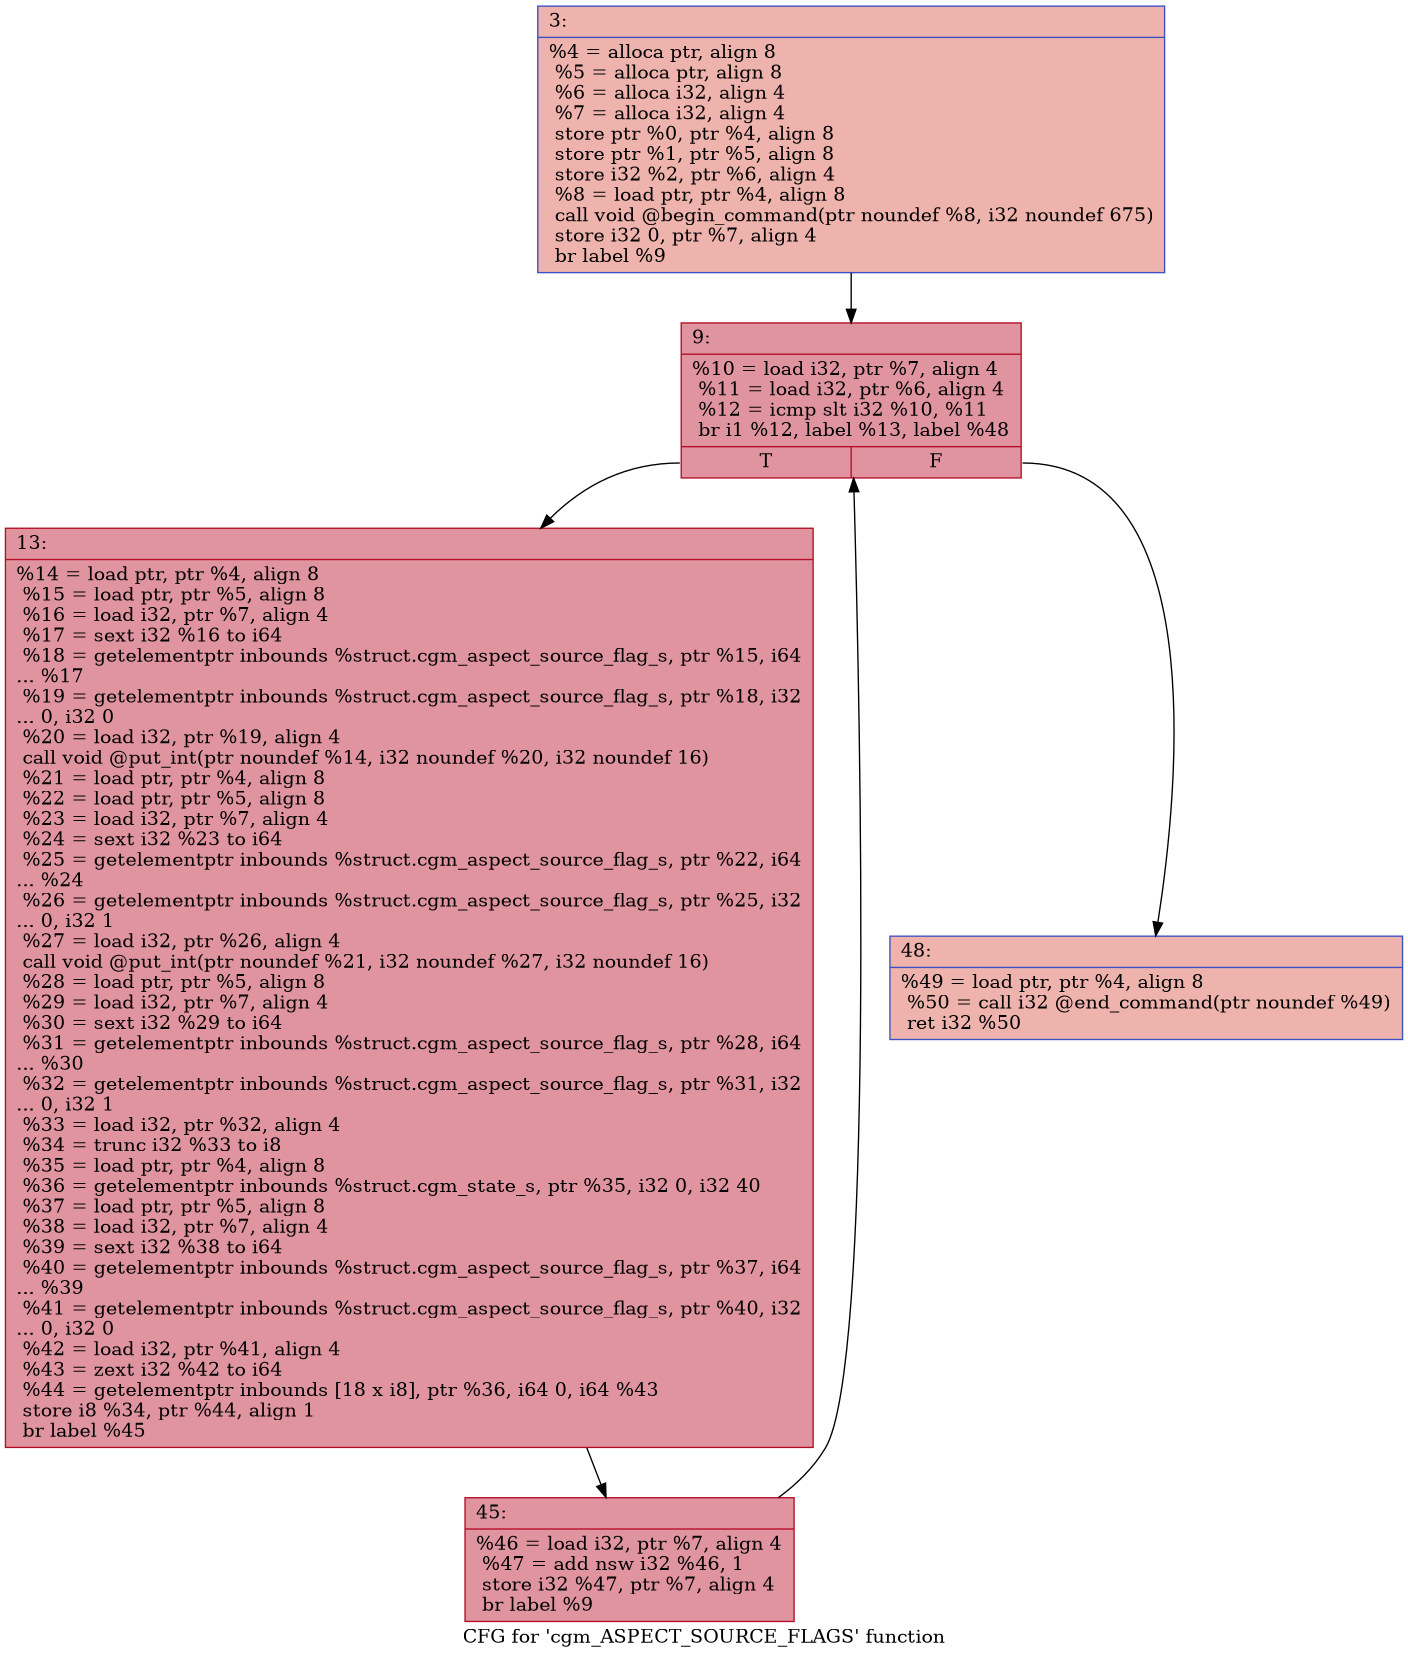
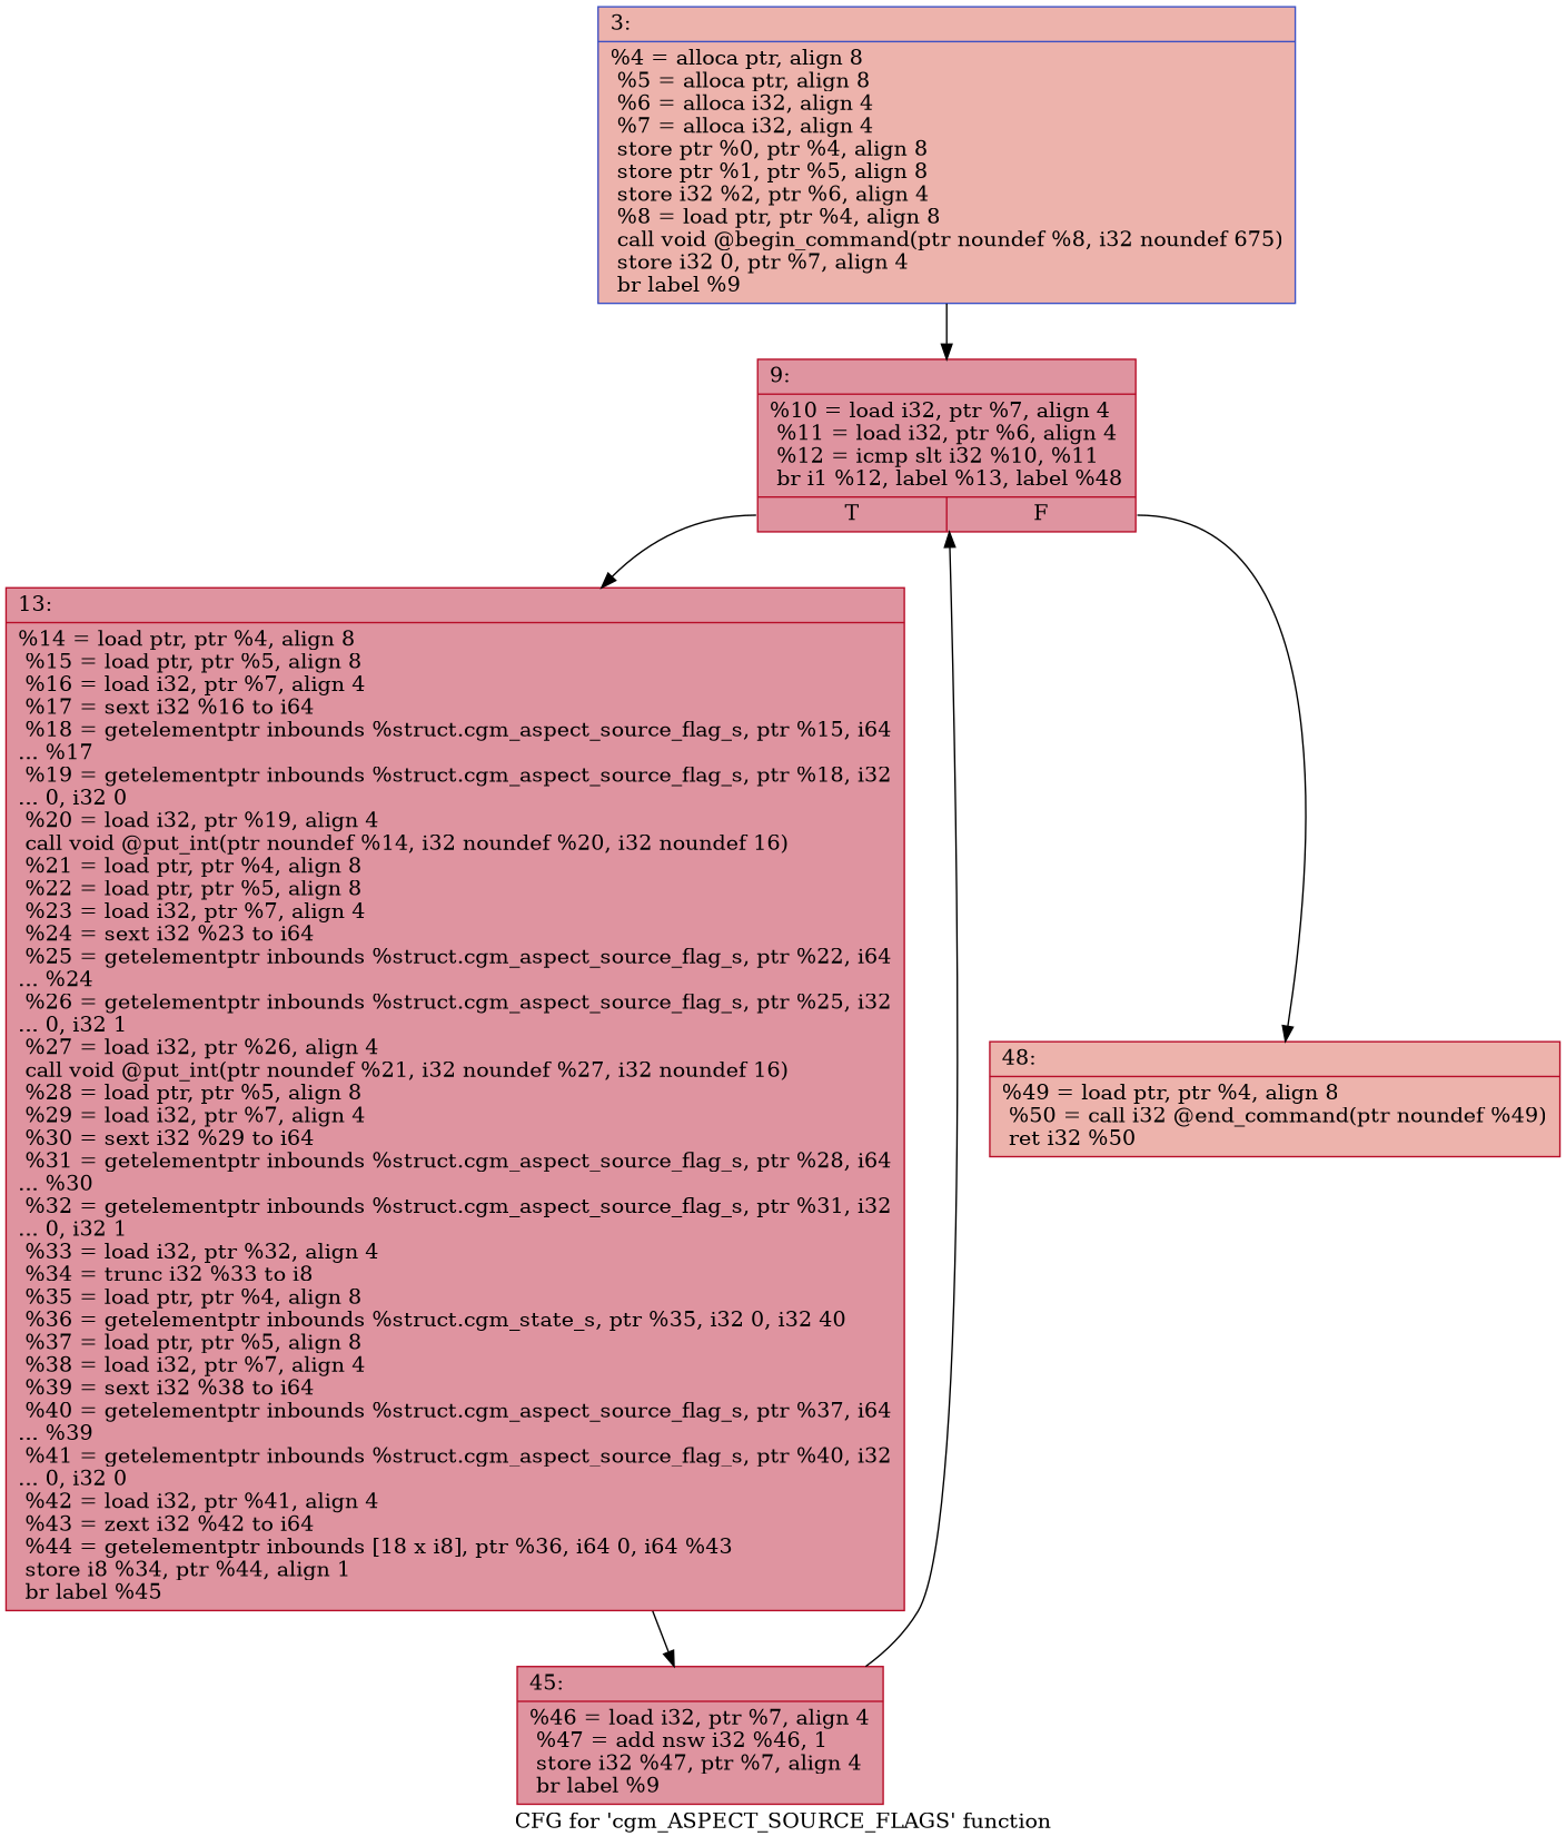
  digraph {
    label="CFG for 'cgm_ASPECT_SOURCE_FLAGS' function"
    fontname="DejaVu Serif"
    node [color="#b70d28ff" fillcolor="#b70d2870" fontname="DejaVu Serif" shape=record style=filled]
    edge [fontname="DejaVu Serif"]
    n1 [color="#3d50c3ff" fillcolor="#d6524470" label="{3:\l|  %4 = alloca ptr, align 8\l  %5 = alloca ptr, align 8\l  %6 = alloca i32, align 4\l  %7 = alloca i32, align 4\l  store ptr %0, ptr %4, align 8\l  store ptr %1, ptr %5, align 8\l  store i32 %2, ptr %6, align 4\l  %8 = load ptr, ptr %4, align 8\l  call void @begin_command(ptr noundef %8, i32 noundef 675)\l  store i32 0, ptr %7, align 4\l  br label %9\l}"]
    n2 [label="{9:\l|  %10 = load i32, ptr %7, align 4\l  %11 = load i32, ptr %6, align 4\l  %12 = icmp slt i32 %10, %11\l  br i1 %12, label %13, label %48\l|{<s0>T|<s1>F}}"]
    n3 [label="{13:\l|  %14 = load ptr, ptr %4, align 8\l  %15 = load ptr, ptr %5, align 8\l  %16 = load i32, ptr %7, align 4\l  %17 = sext i32 %16 to i64\l  %18 = getelementptr inbounds %struct.cgm_aspect_source_flag_s, ptr %15, i64\l... %17\l  %19 = getelementptr inbounds %struct.cgm_aspect_source_flag_s, ptr %18, i32\l... 0, i32 0\l  %20 = load i32, ptr %19, align 4\l  call void @put_int(ptr noundef %14, i32 noundef %20, i32 noundef 16)\l  %21 = load ptr, ptr %4, align 8\l  %22 = load ptr, ptr %5, align 8\l  %23 = load i32, ptr %7, align 4\l  %24 = sext i32 %23 to i64\l  %25 = getelementptr inbounds %struct.cgm_aspect_source_flag_s, ptr %22, i64\l... %24\l  %26 = getelementptr inbounds %struct.cgm_aspect_source_flag_s, ptr %25, i32\l... 0, i32 1\l  %27 = load i32, ptr %26, align 4\l  call void @put_int(ptr noundef %21, i32 noundef %27, i32 noundef 16)\l  %28 = load ptr, ptr %5, align 8\l  %29 = load i32, ptr %7, align 4\l  %30 = sext i32 %29 to i64\l  %31 = getelementptr inbounds %struct.cgm_aspect_source_flag_s, ptr %28, i64\l... %30\l  %32 = getelementptr inbounds %struct.cgm_aspect_source_flag_s, ptr %31, i32\l... 0, i32 1\l  %33 = load i32, ptr %32, align 4\l  %34 = trunc i32 %33 to i8\l  %35 = load ptr, ptr %4, align 8\l  %36 = getelementptr inbounds %struct.cgm_state_s, ptr %35, i32 0, i32 40\l  %37 = load ptr, ptr %5, align 8\l  %38 = load i32, ptr %7, align 4\l  %39 = sext i32 %38 to i64\l  %40 = getelementptr inbounds %struct.cgm_aspect_source_flag_s, ptr %37, i64\l... %39\l  %41 = getelementptr inbounds %struct.cgm_aspect_source_flag_s, ptr %40, i32\l... 0, i32 0\l  %42 = load i32, ptr %41, align 4\l  %43 = zext i32 %42 to i64\l  %44 = getelementptr inbounds [18 x i8], ptr %36, i64 0, i64 %43\l  store i8 %34, ptr %44, align 1\l  br label %45\l}"]
-   n4 [color="#3d50c3ff" fillcolor="#d6524470" label="{48:\l|  %49 = load ptr, ptr %4, align 8\l  %50 = call i32 @end_command(ptr noundef %49)\l  ret i32 %50\l}"]
+   n4 [fillcolor="#d6524470" label="{48:\l|  %49 = load ptr, ptr %4, align 8\l  %50 = call i32 @end_command(ptr noundef %49)\l  ret i32 %50\l}"]
    n5 [label="{45:\l|  %46 = load i32, ptr %7, align 4\l  %47 = add nsw i32 %46, 1\l  store i32 %47, ptr %7, align 4\l  br label %9\l}"]
    n1 -> n2
    n2 -> n3 [tailport=s0]
    n2 -> n4 [tailport=s1]
    n3 -> n5
    n5 -> n2
  }
